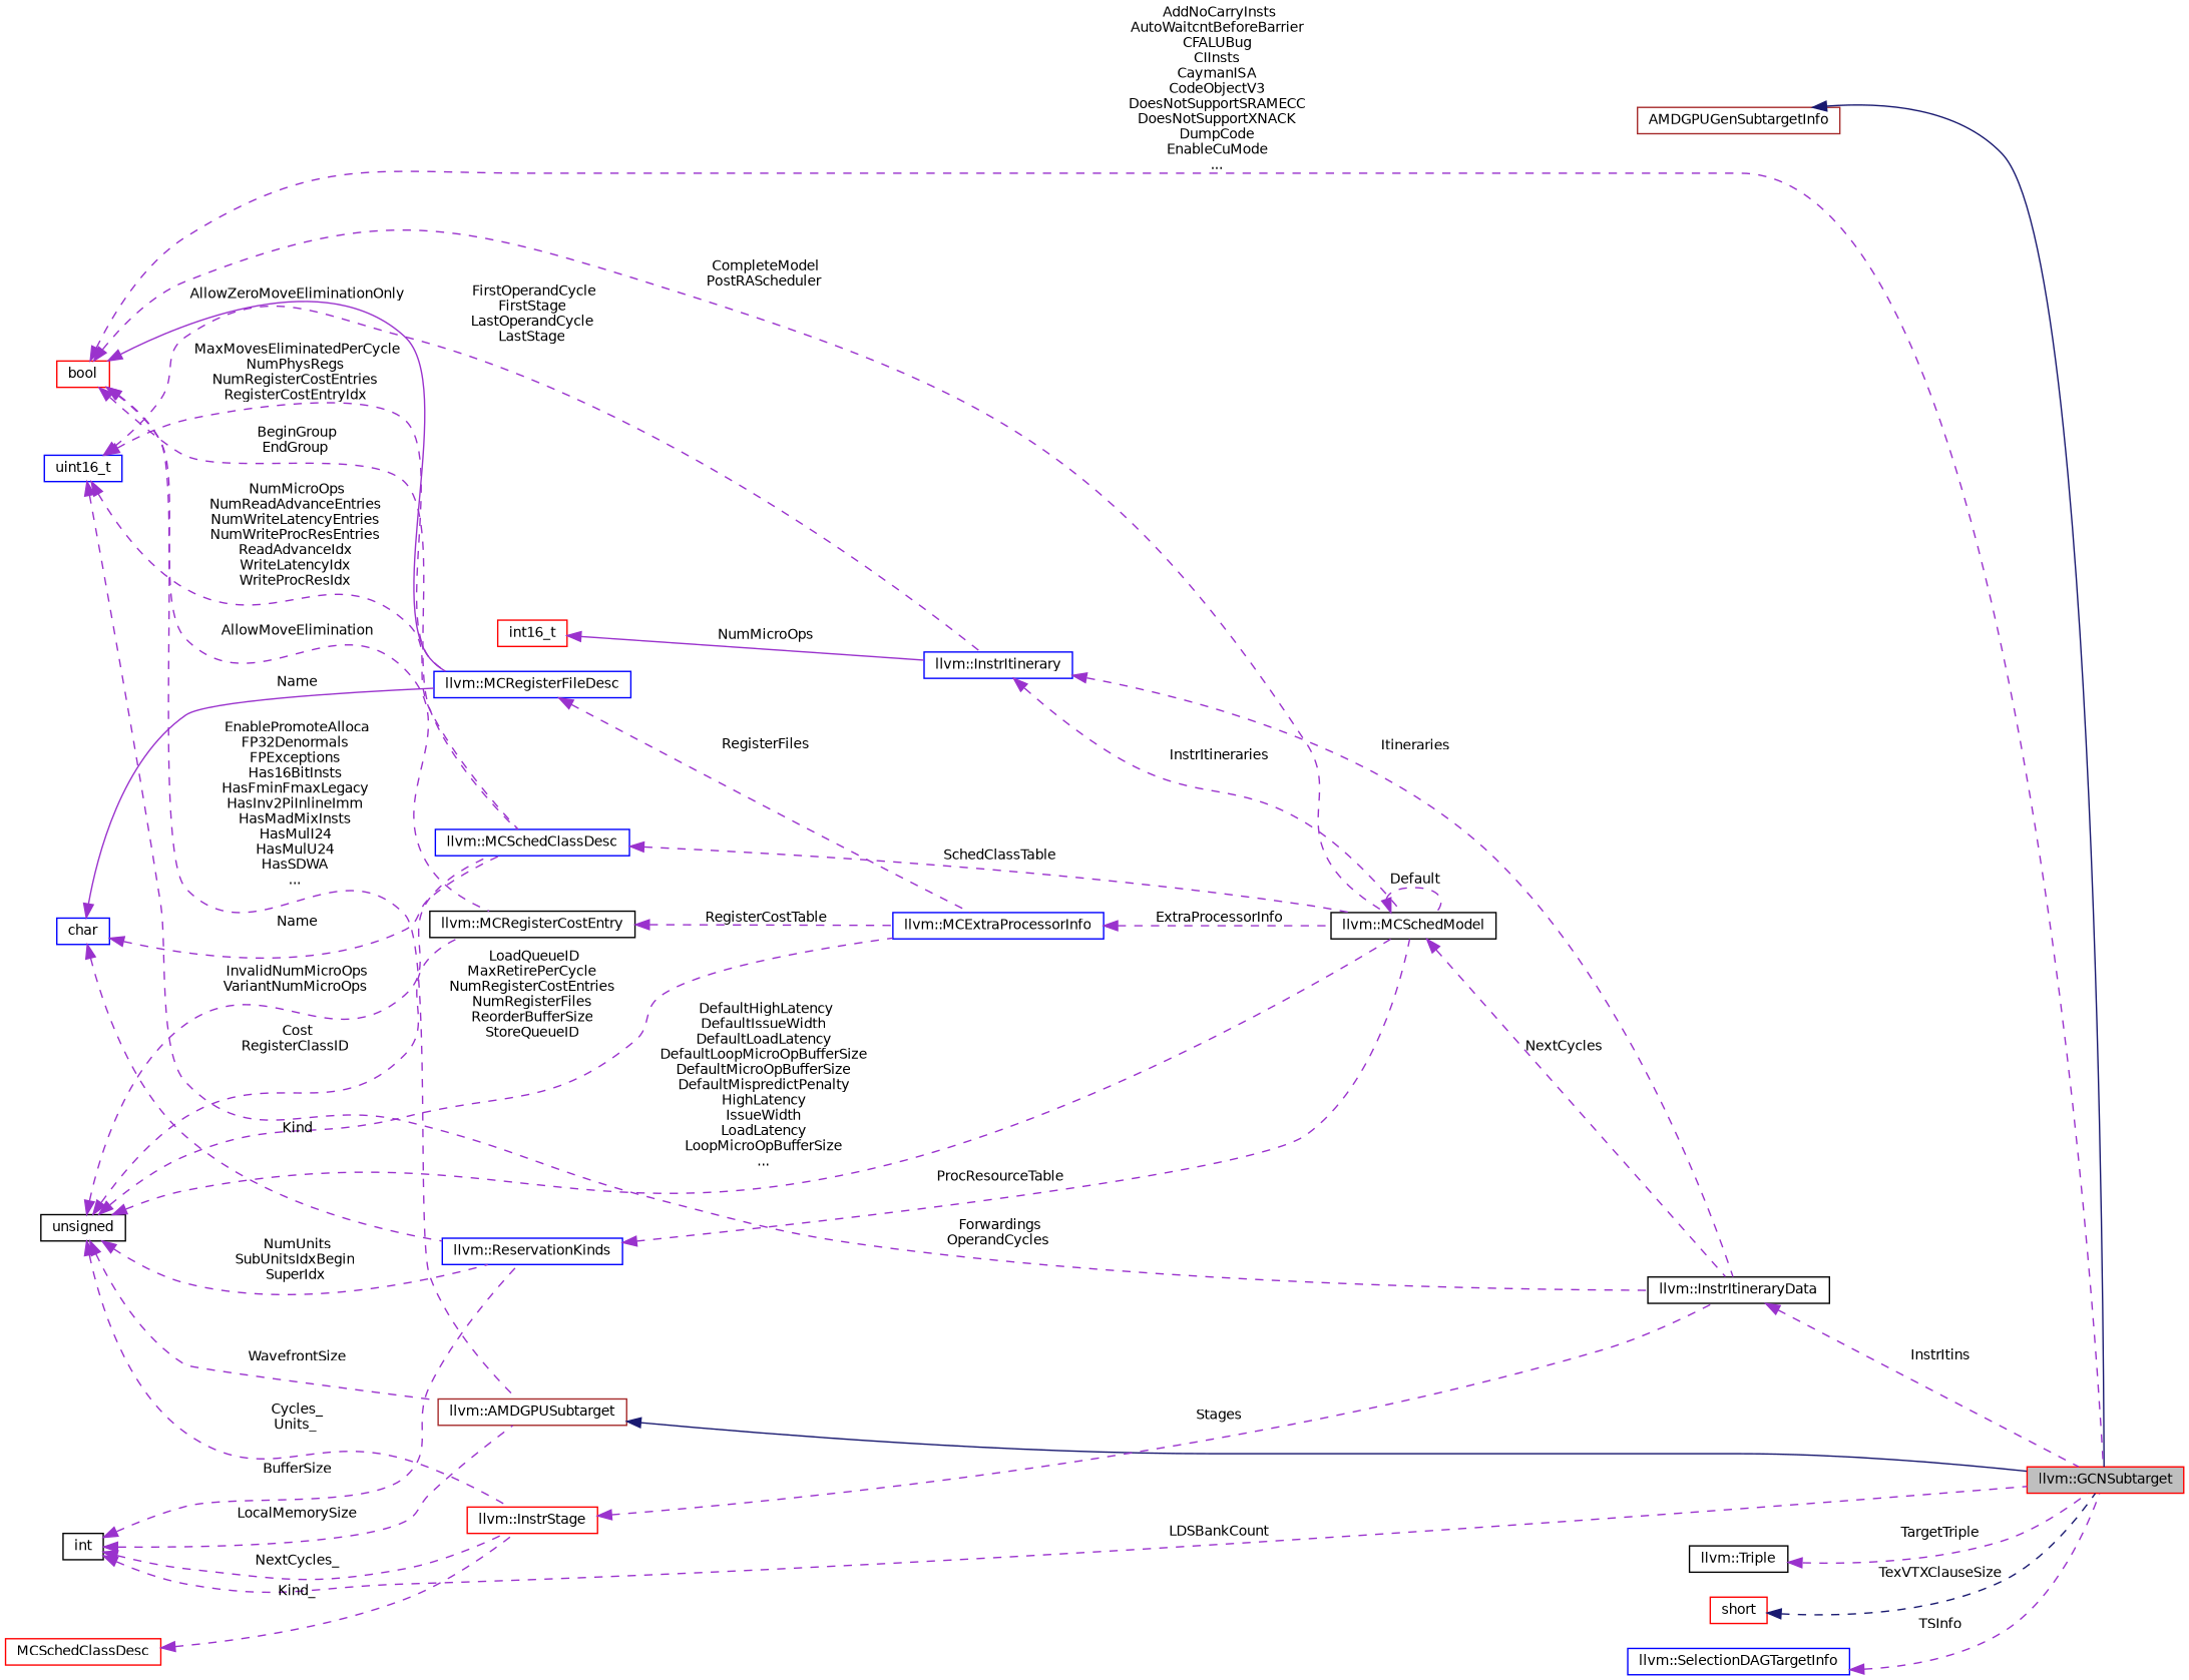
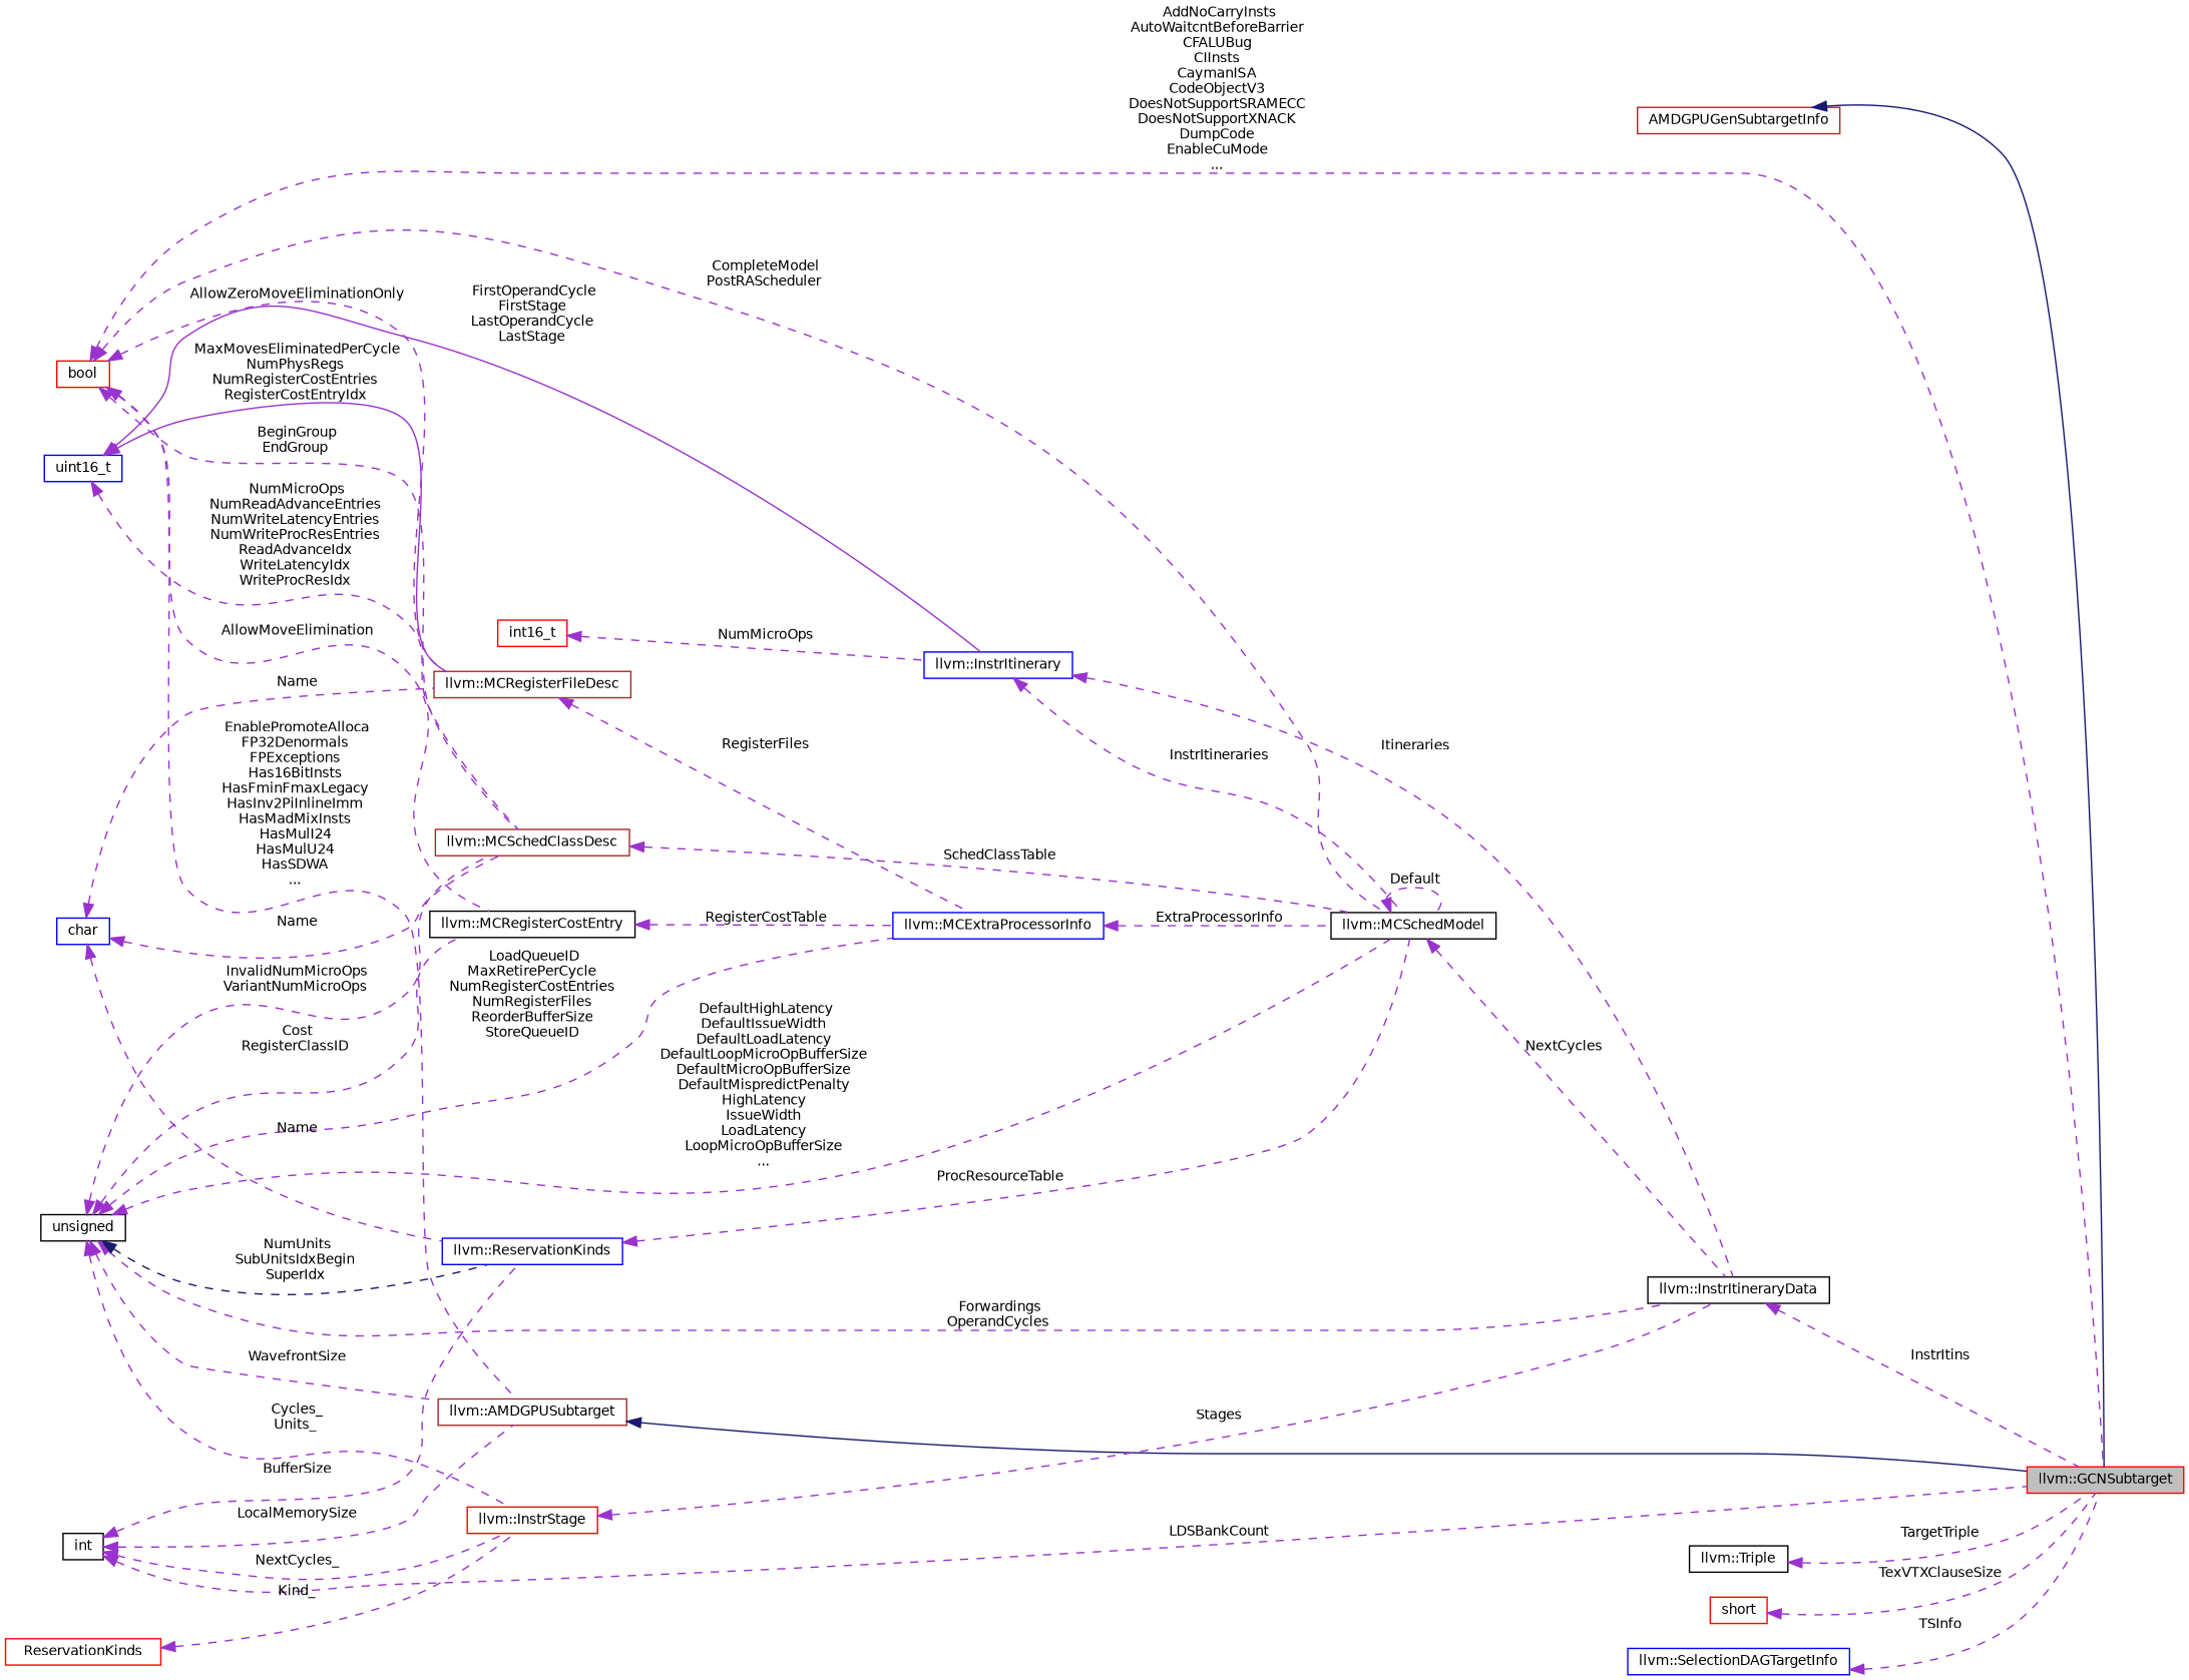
  digraph {
    rankdir=LR
    node [color=blue fontname=Helvetica fontsize=10 shape=box]
    edge [color=darkorchid3 dir=back fontname=Helvetica fontsize=10 labelfontname=Helvetica labelfontsize=10 style=dashed]
    n1 [color=red fillcolor=grey75 fontcolor=black height=0.2 label="llvm::GCNSubtarget" style=filled width=0.4]
    n2 [color=brown height=0.2 label=AMDGPUGenSubtargetInfo width=0.4]
    n3 [color=brown height=0.2 label="llvm::AMDGPUSubtarget" width=0.4]
    n4 [color=red height=0.2 label=bool width=0.4]
    n5 [color=black height=0.2 label="llvm::MCSchedModel" width=0.4]
-   n6 [height=0.2 label="llvm::MCSchedClassDesc" width=0.4]
-   n7 [height=0.2 label="llvm::MCRegisterFileDesc" width=0.4]
+   n6 [color=brown height=0.2 label="llvm::MCSchedClassDesc" width=0.4]
+   n7 [color=brown height=0.2 label="llvm::MCRegisterFileDesc" width=0.4]
    n8 [color=black height=0.2 label="llvm::MCRegisterCostEntry" width=0.4]
    n9 [color=black height=0.2 label="llvm::InstrItineraryData" width=0.4]
    n10 [height=0.2 label="llvm::MCExtraProcessorInfo" width=0.4]
    n11 [color=black height=0.2 label=int width=0.4]
    n12 [height=0.2 label="llvm::ReservationKinds" width=0.4]
    n13 [color=red height=0.2 label="llvm::InstrStage" width=0.4]
    n14 [color=black height=0.2 label=unsigned width=0.4]
    n15 [color=black height=0.2 label="llvm::Triple" width=0.4]
    n16 [height=0.2 label=char width=0.4]
    n17 [height=0.2 label=uint16_t width=0.4]
    n18 [height=0.2 label="llvm::InstrItinerary" width=0.4]
    n19 [color=red height=0.2 label=int16_t width=0.4]
-   n20 [color=red height=0.2 label=MCSchedClassDesc width=0.4]
+   n20 [color=red height=0.2 label=ReservationKinds width=0.4]
    n21 [color=red height=0.2 label=short width=0.4]
    n22 [height=0.2 label="llvm::SelectionDAGTargetInfo" width=0.4]
    n2 -> n1 [color=midnightblue style=solid]
    n3 -> n1 [color=midnightblue style=solid]
    n4 -> n1 [label=" AddNoCarryInsts\nAutoWaitcntBeforeBarrier\nCFALUBug\nCIInsts\nCaymanISA\nCodeObjectV3\nDoesNotSupportSRAMECC\nDoesNotSupportXNACK\nDumpCode\nEnableCuMode\n..."]
    n4 -> n3 [label=" EnablePromoteAlloca\nFP32Denormals\nFPExceptions\nHas16BitInsts\nHasFminFmaxLegacy\nHasInv2PiInlineImm\nHasMadMixInsts\nHasMulI24\nHasMulU24\nHasSDWA\n..."]
    n4 -> n5 [label=" CompleteModel\nPostRAScheduler"]
    n4 -> n6 [label=" BeginGroup\nEndGroup"]
-   n4 -> n7 [label=" AllowZeroMoveEliminationOnly" style=solid]
+   n4 -> n7 [label=" AllowZeroMoveEliminationOnly"]
    n4 -> n8 [label=" AllowMoveElimination"]
    n5 -> n5 [label=" Default"]
    n5 -> n9 [label=" NextCycles"]
    n6 -> n5 [label=" SchedClassTable"]
    n7 -> n10 [label=" RegisterFiles"]
    n8 -> n10 [label=" RegisterCostTable"]
    n9 -> n1 [label=" InstrItins"]
    n10 -> n5 [label=" ExtraProcessorInfo"]
    n11 -> n1 [label=" LDSBankCount"]
    n11 -> n3 [label=" LocalMemorySize"]
    n11 -> n12 [label=" BufferSize"]
    n11 -> n13 [label=" NextCycles_"]
    n12 -> n5 [label=" ProcResourceTable"]
    n13 -> n9 [label=" Stages"]
    n14 -> n3 [label=" WavefrontSize"]
    n14 -> n5 [label=" DefaultHighLatency\nDefaultIssueWidth\nDefaultLoadLatency\nDefaultLoopMicroOpBufferSize\nDefaultMicroOpBufferSize\nDefaultMispredictPenalty\nHighLatency\nIssueWidth\nLoadLatency\nLoopMicroOpBufferSize\n..."]
    n14 -> n6 [label=" InvalidNumMicroOps\nVariantNumMicroOps"]
    n14 -> n8 [label=" Cost\nRegisterClassID"]
-   n17 -> n9 [label=" Forwardings\nOperandCycles"]
+   n14 -> n9 [label=" Forwardings\nOperandCycles"]
    n14 -> n10 [label=" LoadQueueID\nMaxRetirePerCycle\nNumRegisterCostEntries\nNumRegisterFiles\nReorderBufferSize\nStoreQueueID"]
-   n14 -> n12 [label=" NumUnits\nSubUnitsIdxBegin\nSuperIdx"]
+   n14 -> n12 [color=midnightblue label=" NumUnits\nSubUnitsIdxBegin\nSuperIdx"]
    n14 -> n13 [label=" Cycles_\nUnits_"]
    n15 -> n1 [label=" TargetTriple"]
    n16 -> n6 [label=" Name"]
-   n16 -> n7 [label=" Name" style=solid]
-   n16 -> n12 [label=" Kind"]
+   n16 -> n7 [label=" Name"]
+   n16 -> n12 [label=" Name"]
    n17 -> n6 [label=" NumMicroOps\nNumReadAdvanceEntries\nNumWriteLatencyEntries\nNumWriteProcResEntries\nReadAdvanceIdx\nWriteLatencyIdx\nWriteProcResIdx"]
-   n17 -> n7 [label=" MaxMovesEliminatedPerCycle\nNumPhysRegs\nNumRegisterCostEntries\nRegisterCostEntryIdx"]
-   n17 -> n18 [label=" FirstOperandCycle\nFirstStage\nLastOperandCycle\nLastStage"]
+   n17 -> n7 [label=" MaxMovesEliminatedPerCycle\nNumPhysRegs\nNumRegisterCostEntries\nRegisterCostEntryIdx" style=solid]
+   n17 -> n18 [label=" FirstOperandCycle\nFirstStage\nLastOperandCycle\nLastStage" style=solid]
    n18 -> n5 [label=" InstrItineraries"]
    n18 -> n9 [label=" Itineraries"]
-   n19 -> n18 [label=" NumMicroOps" style=solid]
+   n19 -> n18 [label=" NumMicroOps"]
    n20 -> n13 [label=" Kind_"]
-   n21 -> n1 [color=midnightblue label=" TexVTXClauseSize"]
+   n21 -> n1 [label=" TexVTXClauseSize"]
    n22 -> n1 [label=" TSInfo"]
  }
